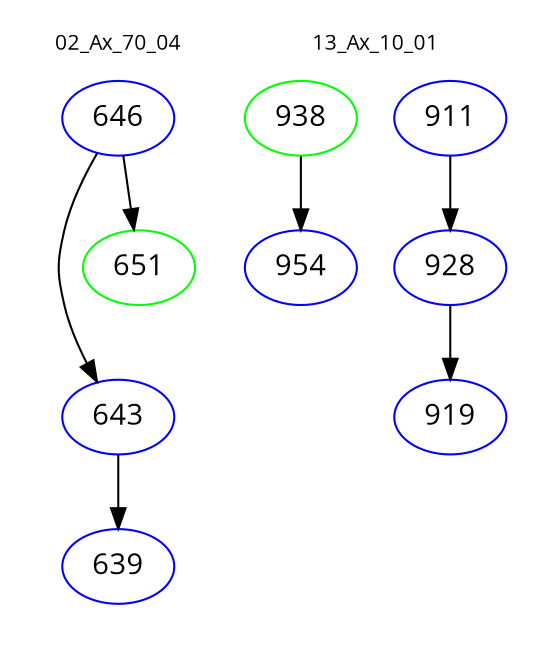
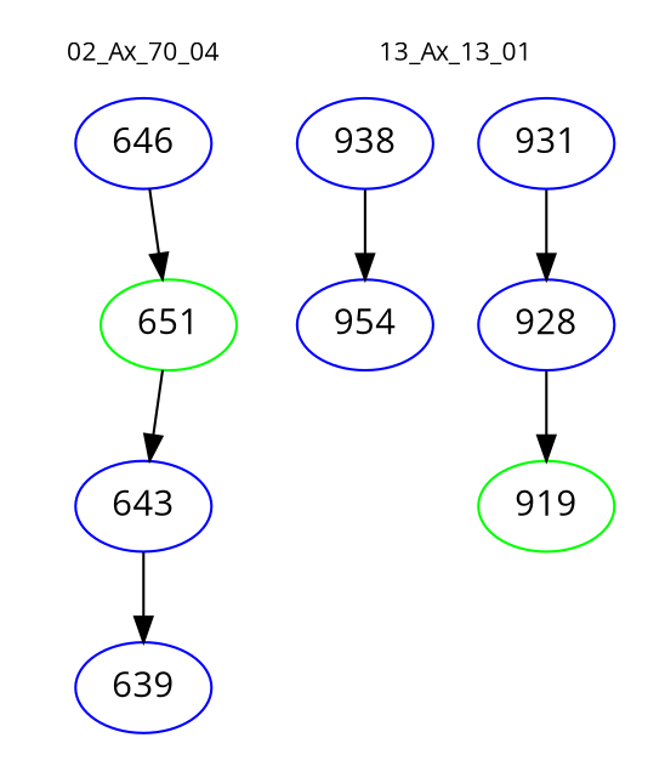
  digraph {
    fontname="Open Sans"
    node [color=blue fontname="Open Sans"]
    edge [color=black fontname="Open Sans"]
    n1 [label=646]
    n2 [label=643]
    n3 [color=green label=651]
    n4 [label=639]
-   n5 [label=911]
+   n5 [label=931]
    n6 [label=928]
-   n7 [color=green label=938]
-   n8 [label=919]
+   n7 [label=938]
+   n8 [color=green label=919]
    n9 [label=954]
    subgraph cluster_1 {
      color=white
      fontsize=10
      label="02_Ax_70_04"
      n1
      n2
      n3
      n4
    }
    subgraph cluster_2 {
      color=white
      fontsize=10
-     label="13_Ax_10_01"
+     label="13_Ax_13_01"
      n5
      n6
      n7
      n8
      n9
    }
-   n1 -> n2
+   n3 -> n2
    n1 -> n3
    n2 -> n4
    n5 -> n6
    n6 -> n8
    n7 -> n9
  }
